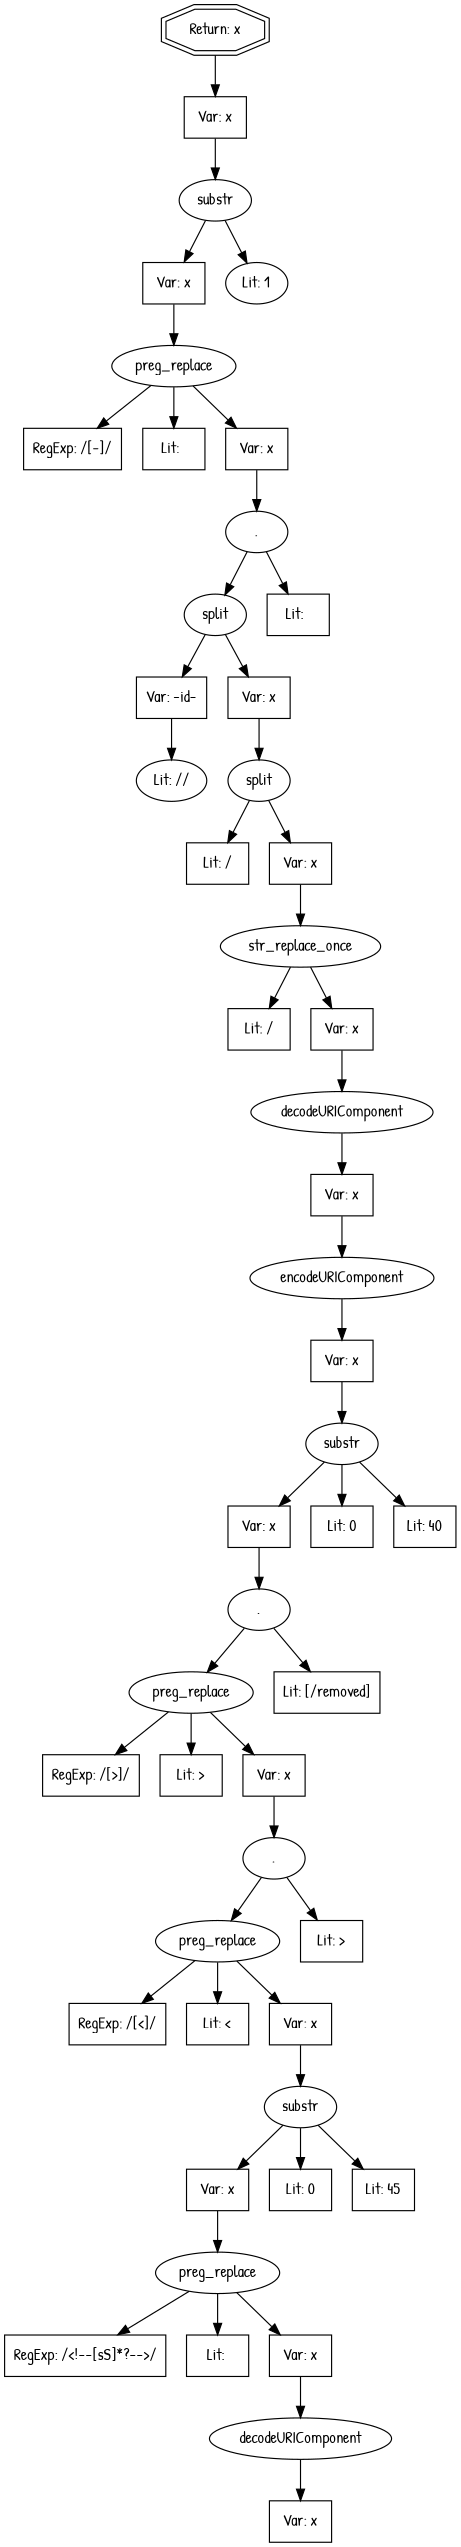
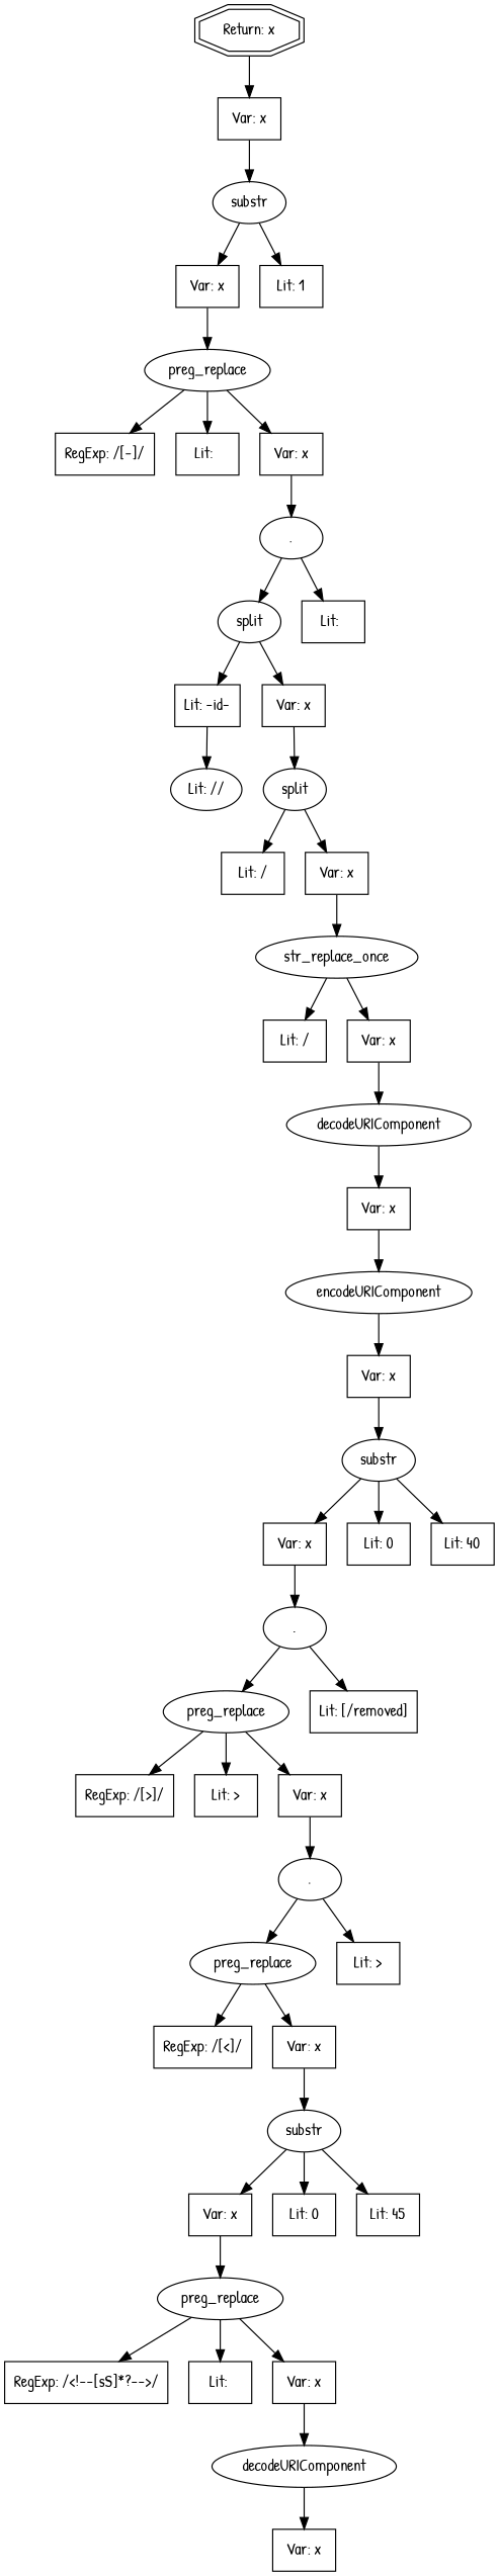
  digraph {
    fontname="Patrick Hand"
    node [fontname="Patrick Hand" shape=box]
    edge [fontname="Patrick Hand"]
    n1 [label=decodeURIComponent shape=ellipse]
    n2 [label="Var: x"]
    n3 [label=preg_replace shape=ellipse]
    n4 [label="RegExp: /<!--[\s\S]*?-->/"]
    n5 [label="Lit: "]
    n6 [label="Var: x"]
    n7 [label=substr shape=ellipse]
    n8 [label="Var: x"]
    n9 [label="Lit: 0"]
    n10 [label="Lit: 45"]
    n11 [label=preg_replace shape=ellipse]
    n12 [label="RegExp: /[<]/"]
-   n13 [label="Lit: &lt;"]
    n14 [label="Var: x"]
    n15 [label="." shape=ellipse]
    n16 [label="Lit: &gt;"]
    n17 [label=preg_replace shape=ellipse]
    n18 [label="RegExp: /[>]/"]
    n19 [label="Lit: &gt;"]
    n20 [label="Var: x"]
    n21 [label="." shape=ellipse]
    n22 [label="Lit: [/removed]"]
    n23 [label=substr shape=ellipse]
    n24 [label="Var: x"]
    n25 [label="Lit: 0"]
    n26 [label="Lit: 40"]
    n27 [label=encodeURIComponent shape=ellipse]
    n28 [label="Var: x"]
    n29 [label=decodeURIComponent shape=ellipse]
    n30 [label="Var: x"]
    n31 [label=str_replace_once shape=ellipse]
    n32 [label="Lit: /"]
    n33 [label="Var: x"]
    n34 [label="Lit: //" shape=ellipse]
    n35 [label=split shape=ellipse]
    n36 [label="Lit: /"]
    n37 [label="Var: x"]
    n38 [label=split shape=ellipse]
-   n39 [label="Var: -id-"]
+   n39 [label="Lit: -id-"]
    n40 [label="Var: x"]
    n41 [label="." shape=ellipse]
    n42 [label="Lit:  "]
    n43 [label=preg_replace shape=ellipse]
    n44 [label="RegExp: /[-]/"]
    n45 [label="Lit:  "]
    n46 [label="Var: x"]
    n47 [label=substr shape=ellipse]
    n48 [label="Var: x"]
-   n49 [label="Lit: 1" shape=ellipse]
+   n49 [label="Lit: 1"]
    n50 [label="Var: x"]
    n51 [label="Return: x" shape=doubleoctagon]
    n1 -> n2
    n3 -> n4
    n3 -> n5
    n3 -> n6
    n6 -> n1
    n7 -> n8
    n7 -> n9
    n7 -> n10
    n8 -> n3
    n11 -> n12
-   n11 -> n13
    n11 -> n14
    n14 -> n7
    n15 -> n11
    n15 -> n16
    n17 -> n18
    n17 -> n19
    n17 -> n20
    n20 -> n15
    n21 -> n17
    n21 -> n22
    n23 -> n24
    n23 -> n25
    n23 -> n26
    n24 -> n21
    n27 -> n28
    n28 -> n23
    n29 -> n30
    n30 -> n27
    n31 -> n32
    n31 -> n33
    n33 -> n29
    n35 -> n36
    n35 -> n37
    n37 -> n31
    n38 -> n39
    n38 -> n40
    n39 -> n34
    n40 -> n35
    n41 -> n38
    n41 -> n42
    n43 -> n44
    n43 -> n45
    n43 -> n46
    n46 -> n41
    n47 -> n48
    n47 -> n49
    n48 -> n43
    n50 -> n47
    n51 -> n50
  }
